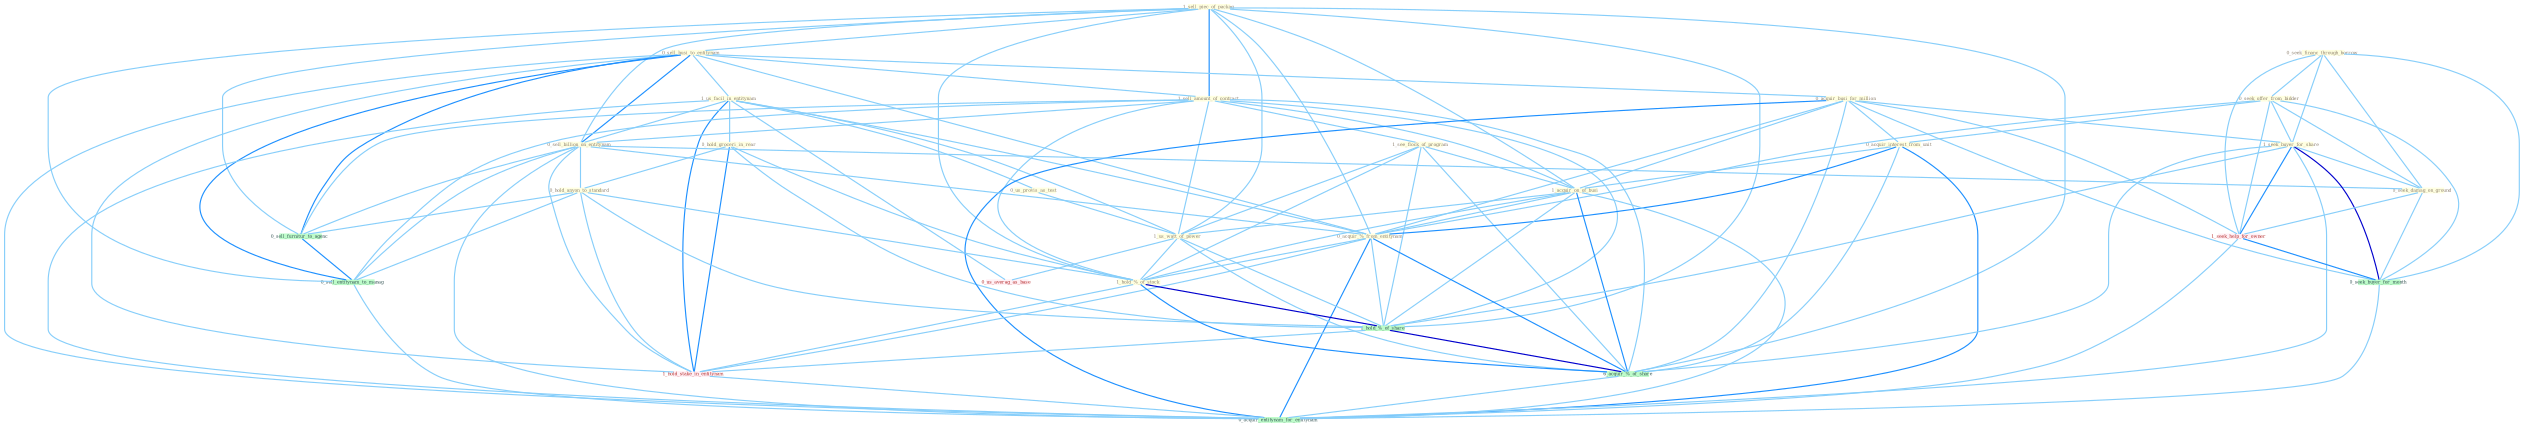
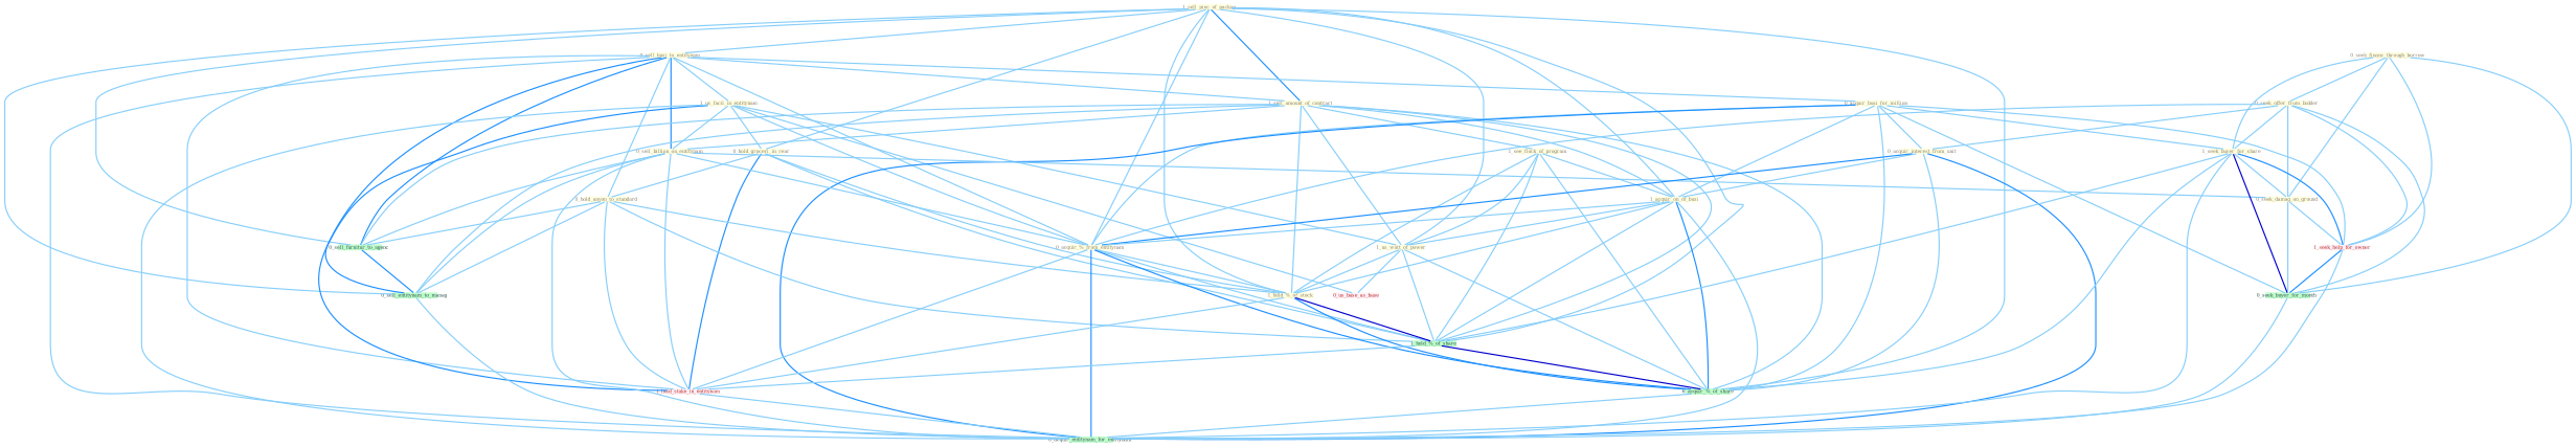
  graph {
    node [color="#ffffe0" fixedsize=true fontcolor="#8b7d6b" fontsize=4 shape=polygon style=filled]
    edge [color="#87cefa" w=1]
    "1_sell_piec_of_packag " [height=.06 width=.5]
    "0_sell_busi_to_entitynam " [height=.06 width=.5]
    "0_seek_financ_through_borrow " [height=.06 width=.5]
    "1_us_facil_in_entitynam " [height=.06 width=.5]
    "1_sell_amount_of_contract " [height=.06 width=.5]
-   "0_us_provis_as_test " [height=.06 width=.5]
    "0_hold_groceri_in_rear " [height=.06 width=.5]
    "0_acquir_busi_for_million " [height=.06 width=.5]
    "0_sell_billion_on_entitynam " [height=.06 width=.5]
    "1_see_flock_of_program " [height=.06 width=.5]
    "0_hold_anyon_to_standard " [height=.06 width=.5]
    "0_seek_offer_from_bidder " [height=.06 width=.5]
    "0_acquir_interest_from_unit " [height=.06 width=.5]
    "1_acquir_on_of_busi " [height=.06 width=.5]
    "0_acquir_%_from_entitynam " [height=.06 width=.5]
    "1_us_watt_of_power " [height=.06 width=.5]
    "1_seek_buyer_for_share " [height=.06 width=.5]
    "0_seek_damag_on_ground " [height=.06 width=.5]
    "1_hold_%_of_stock " [height=.06 width=.5]
    "1_hold_stake_in_entitynam " [color="#fff0f5" fontcolor="#b22222" height=.06 width=.5]
    "1_seek_help_for_owner " [color="#fff0f5" fontcolor="#b22222" height=.06 width=.5]
-   "0_us_averag_as_base " [color="#fff0f5" fontcolor="#b22222" height=.06 width=.5]
+   "0_us_averag_as_base " [color="#fff0f5" fontcolor="#b22222" height=.06 width=.5 label="0_us_base_as_base"]
    "1_hold_%_of_share " [color="#BDFCC9" fontcolor="#2f4f4f" height=.06 width=.5]
    n24 [color="#BDFCC9" fontcolor="#2f4f4f" height=.06 label="6_acquir_%_of_share" width=.5]
    "0_sell_furnitur_to_agenc " [color="#BDFCC9" fontcolor="#2f4f4f" height=.06 width=.5]
    "0_sell_entitynam_to_manag " [color="#BDFCC9" fontcolor="#2f4f4f" height=.06 width=.5]
    "0_acquir_entitynam_for_entitynam " [color="#BDFCC9" fontcolor="#2f4f4f" height=.06 width=.5]
    "0_seek_buyer_for_month " [color="#BDFCC9" fontcolor="#2f4f4f" height=.06 width=.5]
    subgraph sub_1 {
      "1_sell_piec_of_packag "
      "0_sell_busi_to_entitynam "
      "0_seek_financ_through_borrow "
      "1_us_facil_in_entitynam "
      "1_sell_amount_of_contract "
-     "0_us_provis_as_test "
      "0_hold_groceri_in_rear "
      "0_acquir_busi_for_million "
      "0_sell_billion_on_entitynam "
      "1_see_flock_of_program "
      "0_hold_anyon_to_standard "
      "0_seek_offer_from_bidder "
      "0_acquir_interest_from_unit "
      "1_acquir_on_of_busi "
      "0_acquir_%_from_entitynam "
      "1_us_watt_of_power "
      "1_seek_buyer_for_share "
      "0_seek_damag_on_ground "
      "1_hold_%_of_stock "
    }
    subgraph sub_2 {
      "1_hold_stake_in_entitynam "
      "1_seek_help_for_owner "
      "0_us_averag_as_base "
    }
    "1_sell_piec_of_packag " -- "0_sell_busi_to_entitynam "
    "1_sell_piec_of_packag " -- "1_sell_amount_of_contract " [color="#1e90ff" w=2]
-   "1_sell_piec_of_packag " -- "0_sell_billion_on_entitynam "
+   "1_sell_piec_of_packag " -- "0_hold_groceri_in_rear "
    "1_sell_piec_of_packag " -- "1_acquir_on_of_busi "
    "1_sell_piec_of_packag " -- "0_acquir_%_from_entitynam "
    "1_sell_piec_of_packag " -- "1_us_watt_of_power "
    "1_sell_piec_of_packag " -- "1_hold_%_of_stock "
    "1_sell_piec_of_packag " -- "1_hold_%_of_share "
    "1_sell_piec_of_packag " -- n24
    "1_sell_piec_of_packag " -- "0_sell_furnitur_to_agenc "
    "1_sell_piec_of_packag " -- "0_sell_entitynam_to_manag "
    "0_sell_busi_to_entitynam " -- "1_us_facil_in_entitynam "
    "0_sell_busi_to_entitynam " -- "1_sell_amount_of_contract "
    "0_sell_busi_to_entitynam " -- "0_acquir_busi_for_million "
    "0_sell_busi_to_entitynam " -- "0_sell_billion_on_entitynam " [color="#1e90ff" w=2]
-   "0_sell_billion_on_entitynam " -- "0_hold_anyon_to_standard "
+   "0_sell_busi_to_entitynam " -- "0_hold_anyon_to_standard "
    "0_sell_busi_to_entitynam " -- "0_acquir_%_from_entitynam "
    "0_sell_busi_to_entitynam " -- "1_hold_stake_in_entitynam "
    "0_sell_busi_to_entitynam " -- "0_sell_furnitur_to_agenc " [color="#1e90ff" w=2]
    "0_sell_busi_to_entitynam " -- "0_sell_entitynam_to_manag " [color="#1e90ff" w=2]
    "0_sell_busi_to_entitynam " -- "0_acquir_entitynam_for_entitynam "
    "0_seek_financ_through_borrow " -- "0_seek_offer_from_bidder "
    "0_seek_financ_through_borrow " -- "1_seek_buyer_for_share "
    "0_seek_financ_through_borrow " -- "0_seek_damag_on_ground "
    "0_seek_financ_through_borrow " -- "1_seek_help_for_owner "
    "0_seek_financ_through_borrow " -- "0_seek_buyer_for_month "
-   "1_us_facil_in_entitynam " -- "0_us_provis_as_test "
    "1_us_facil_in_entitynam " -- "0_hold_groceri_in_rear "
    "1_us_facil_in_entitynam " -- "0_sell_billion_on_entitynam "
    "1_us_facil_in_entitynam " -- "0_acquir_%_from_entitynam "
    "1_us_facil_in_entitynam " -- "1_us_watt_of_power "
    "1_us_facil_in_entitynam " -- "1_hold_stake_in_entitynam " [color="#1e90ff" w=2]
    "1_us_facil_in_entitynam " -- "0_us_averag_as_base "
    "1_us_facil_in_entitynam " -- "0_acquir_entitynam_for_entitynam "
    "1_sell_amount_of_contract " -- "0_sell_billion_on_entitynam "
    "1_sell_amount_of_contract " -- "1_see_flock_of_program "
    "1_sell_amount_of_contract " -- "1_acquir_on_of_busi "
    "1_sell_amount_of_contract " -- "1_us_watt_of_power "
    "1_sell_amount_of_contract " -- "1_hold_%_of_stock "
    "1_sell_amount_of_contract " -- "1_hold_%_of_share "
    "1_sell_amount_of_contract " -- n24
    "1_sell_amount_of_contract " -- "0_sell_furnitur_to_agenc "
    "1_sell_amount_of_contract " -- "0_sell_entitynam_to_manag "
-   "0_us_provis_as_test " -- "1_us_watt_of_power "
    "0_hold_groceri_in_rear " -- "0_hold_anyon_to_standard "
    "0_hold_groceri_in_rear " -- "1_hold_%_of_stock "
    "0_hold_groceri_in_rear " -- "1_hold_stake_in_entitynam " [color="#1e90ff" w=2]
    "0_hold_groceri_in_rear " -- "1_hold_%_of_share "
    "0_acquir_busi_for_million " -- "0_acquir_interest_from_unit "
    "0_acquir_busi_for_million " -- "1_acquir_on_of_busi "
    "0_acquir_busi_for_million " -- "0_acquir_%_from_entitynam "
    "0_acquir_busi_for_million " -- "1_seek_buyer_for_share "
    "0_acquir_busi_for_million " -- "1_seek_help_for_owner "
    "0_acquir_busi_for_million " -- n24
    "0_acquir_busi_for_million " -- "0_acquir_entitynam_for_entitynam " [color="#1e90ff" w=2]
    "0_acquir_busi_for_million " -- "0_seek_buyer_for_month "
    "0_sell_billion_on_entitynam " -- "0_acquir_%_from_entitynam "
    "0_sell_billion_on_entitynam " -- "0_seek_damag_on_ground "
    "0_sell_billion_on_entitynam " -- "1_hold_stake_in_entitynam "
    "0_sell_billion_on_entitynam " -- "0_sell_furnitur_to_agenc "
    "0_sell_billion_on_entitynam " -- "0_sell_entitynam_to_manag "
    "0_sell_billion_on_entitynam " -- "0_acquir_entitynam_for_entitynam "
    "1_see_flock_of_program " -- "1_acquir_on_of_busi "
    "1_see_flock_of_program " -- "1_us_watt_of_power "
    "1_see_flock_of_program " -- "1_hold_%_of_stock "
    "1_see_flock_of_program " -- "1_hold_%_of_share "
    "1_see_flock_of_program " -- n24
    "0_hold_anyon_to_standard " -- "1_hold_%_of_stock "
    "0_hold_anyon_to_standard " -- "1_hold_stake_in_entitynam "
    "0_hold_anyon_to_standard " -- "1_hold_%_of_share "
    "0_hold_anyon_to_standard " -- "0_sell_furnitur_to_agenc "
    "0_hold_anyon_to_standard " -- "0_sell_entitynam_to_manag "
    "0_seek_offer_from_bidder " -- "0_acquir_interest_from_unit "
    "0_seek_offer_from_bidder " -- "0_acquir_%_from_entitynam "
    "0_seek_offer_from_bidder " -- "1_seek_buyer_for_share "
    "0_seek_offer_from_bidder " -- "0_seek_damag_on_ground "
    "0_seek_offer_from_bidder " -- "1_seek_help_for_owner "
    "0_seek_offer_from_bidder " -- "0_seek_buyer_for_month "
    "0_acquir_interest_from_unit " -- "1_acquir_on_of_busi "
    "0_acquir_interest_from_unit " -- "0_acquir_%_from_entitynam " [color="#1e90ff" w=2]
    "0_acquir_interest_from_unit " -- n24
    "0_acquir_interest_from_unit " -- "0_acquir_entitynam_for_entitynam " [color="#1e90ff"]
    "1_acquir_on_of_busi " -- "0_acquir_%_from_entitynam "
    "1_acquir_on_of_busi " -- "1_us_watt_of_power "
    "1_acquir_on_of_busi " -- "1_hold_%_of_stock "
    "1_acquir_on_of_busi " -- "1_hold_%_of_share "
    "1_acquir_on_of_busi " -- n24 [color="#1e90ff" w=2]
    "1_acquir_on_of_busi " -- "0_acquir_entitynam_for_entitynam "
    "0_acquir_%_from_entitynam " -- "1_hold_%_of_stock "
    "0_acquir_%_from_entitynam " -- "1_hold_stake_in_entitynam "
    "0_acquir_%_from_entitynam " -- "1_hold_%_of_share "
    "0_acquir_%_from_entitynam " -- n24 [color="#1e90ff" w=2]
    "0_acquir_%_from_entitynam " -- "0_acquir_entitynam_for_entitynam " [color="#1e90ff" w=2]
    "1_us_watt_of_power " -- "1_hold_%_of_stock "
    "1_us_watt_of_power " -- "0_us_averag_as_base "
    "1_us_watt_of_power " -- "1_hold_%_of_share "
    "1_us_watt_of_power " -- n24
    "1_seek_buyer_for_share " -- "0_seek_damag_on_ground "
    "1_seek_buyer_for_share " -- "1_seek_help_for_owner " [color="#1e90ff" w=2]
    "1_seek_buyer_for_share " -- "1_hold_%_of_share "
    "1_seek_buyer_for_share " -- n24
    "1_seek_buyer_for_share " -- "0_acquir_entitynam_for_entitynam "
    "1_seek_buyer_for_share " -- "0_seek_buyer_for_month " [color="#0000cd" w=3]
    "0_seek_damag_on_ground " -- "1_seek_help_for_owner "
    "0_seek_damag_on_ground " -- "0_seek_buyer_for_month "
    "1_hold_%_of_stock " -- "1_hold_stake_in_entitynam "
    "1_hold_%_of_stock " -- "1_hold_%_of_share " [color="#0000cd" w=3]
    "1_hold_%_of_stock " -- n24 [color="#1e90ff" w=2]
    "1_hold_stake_in_entitynam " -- "0_acquir_entitynam_for_entitynam "
    "1_seek_help_for_owner " -- "0_acquir_entitynam_for_entitynam "
    "1_seek_help_for_owner " -- "0_seek_buyer_for_month " [color="#1e90ff" w=2]
    "1_hold_%_of_share " -- "1_hold_stake_in_entitynam "
    "1_hold_%_of_share " -- n24 [color="#0000cd" w=3]
    n24 -- "0_acquir_entitynam_for_entitynam "
    "0_sell_furnitur_to_agenc " -- "0_sell_entitynam_to_manag " [color="#1e90ff" w=2]
    "0_sell_entitynam_to_manag " -- "0_acquir_entitynam_for_entitynam "
    "0_seek_buyer_for_month " -- "0_acquir_entitynam_for_entitynam "
  }
